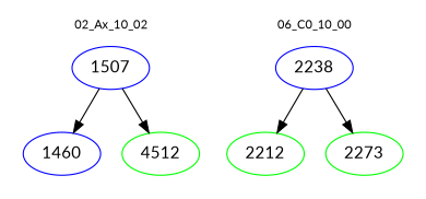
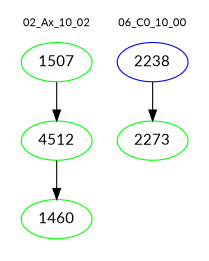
  digraph {
    fontname=Lato
    node [color=green fontname=Lato]
    edge [color=black fontname=Lato]
-   n1 [color=blue label=1507]
-   n2 [color=blue label=1460]
+   n1 [label=1507]
+   n2 [label=1460]
    n3 [label=4512]
    n4 [color=blue label=2238]
-   n5 [label=2212]
    n6 [label=2273]
    subgraph cluster_1 {
      color=white
      fontsize=10
      label="02_Ax_10_02"
      n1
      n2
      n3
    }
    subgraph cluster_2 {
      color=white
      fontsize=10
      label="06_C0_10_00"
      n4
-     n5
      n6
    }
-   n1 -> n2
+   n3 -> n2
    n1 -> n3
-   n4 -> n5
    n4 -> n6
  }
